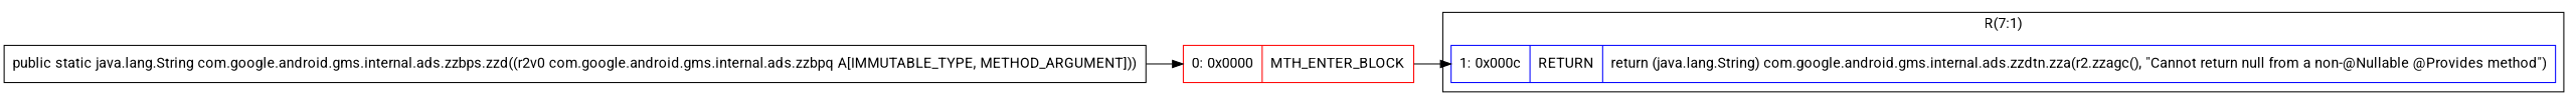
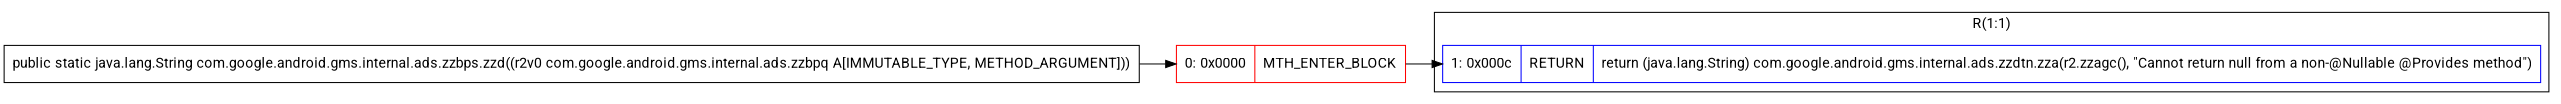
  digraph {
    rankdir=LR
    fontname=Roboto
    node [shape=record fontname=Roboto]
    edge [fontname=Roboto]
    n1 [color=blue label="{1\:\ 0x000c|RETURN\l|return (java.lang.String) com.google.android.gms.internal.ads.zzdtn.zza(r2.zzagc(), \"Cannot return null from a non\-@Nullable @Provides method\")\l}"]
    n2 [color=red label="{0\:\ 0x0000|MTH_ENTER_BLOCK\l}"]
    n3 [label="{public static java.lang.String com.google.android.gms.internal.ads.zzbps.zzd((r2v0 com.google.android.gms.internal.ads.zzbpq A[IMMUTABLE_TYPE, METHOD_ARGUMENT])) }"]
    subgraph cluster_1 {
-     label="R(7:1)"
+     label="R(1:1)"
      n1
    }
    n2 -> n1
    n3 -> n2
  }
